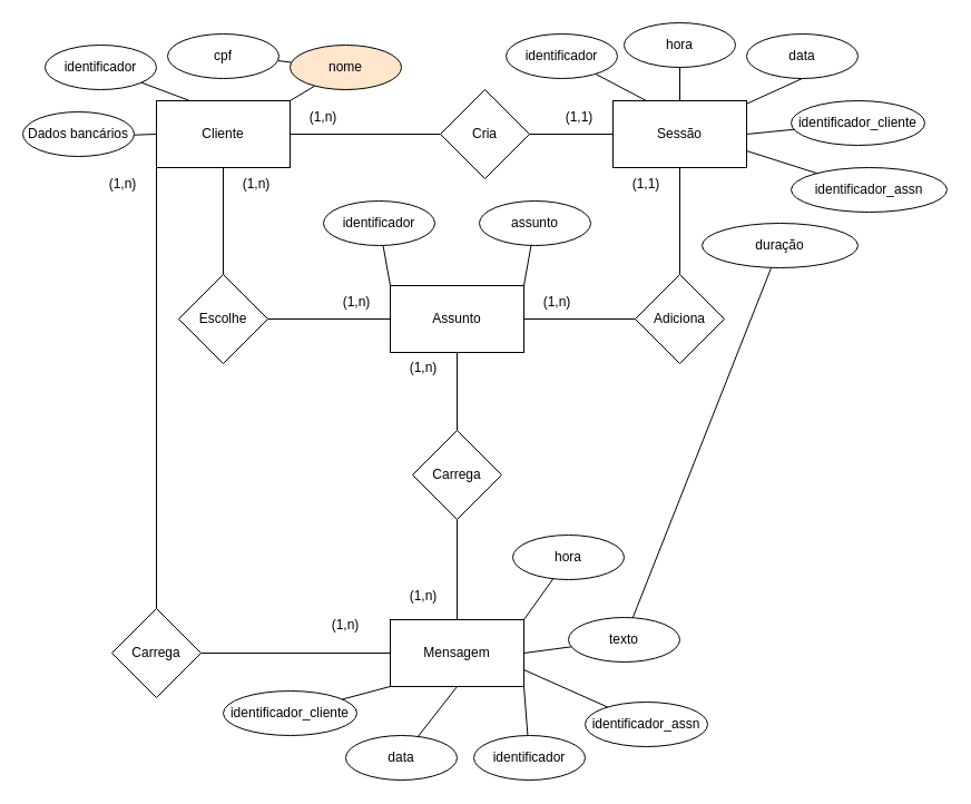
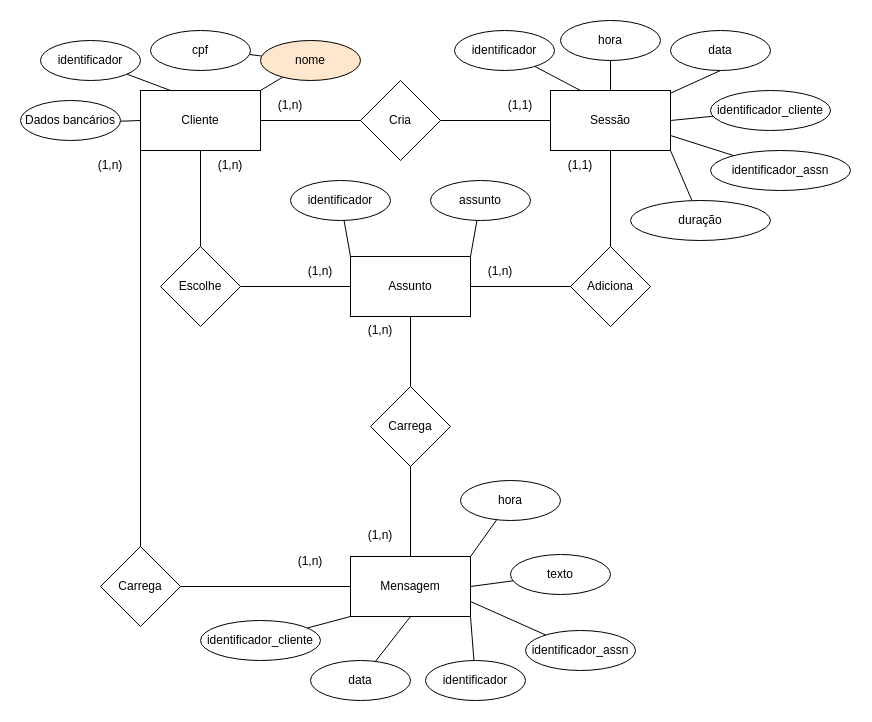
  <mxCell id="0" />
  <mxCell id="1" parent="0" />
  <mxCell id="2" value="" style="edgeStyle=none;rounded=0;orthogonalLoop=1;jettySize=auto;html=1;endArrow=none;endFill=0;" parent="1" source="4" target="11" edge="1"><mxGeometry relative="1" as="geometry" /></mxCell>
  <mxCell id="3" value="" style="edgeStyle=none;rounded=0;orthogonalLoop=1;jettySize=auto;html=1;endArrow=none;endFill=0;" parent="1" source="4" target="14" edge="1"><mxGeometry relative="1" as="geometry" /></mxCell>
  <mxCell id="4" value="Cliente" style="rounded=0;whiteSpace=wrap;html=1;" parent="1" vertex="1"><mxGeometry x="140" y="90" width="120" height="60" as="geometry" /></mxCell>
  <mxCell id="5" value="" style="edgeStyle=none;rounded=0;orthogonalLoop=1;jettySize=auto;html=1;endArrow=none;endFill=0;" parent="1" source="7" target="16" edge="1"><mxGeometry relative="1" as="geometry" /></mxCell>
  <mxCell id="6" style="edgeStyle=none;rounded=0;orthogonalLoop=1;jettySize=auto;html=1;entryX=0.5;entryY=1;entryDx=0;entryDy=0;endArrow=none;endFill=0;" parent="1" source="7" target="36" edge="1"><mxGeometry relative="1" as="geometry" /></mxCell>
  <mxCell id="7" value="Sessão" style="rounded=0;whiteSpace=wrap;html=1;" parent="1" vertex="1"><mxGeometry x="550" y="90" width="120" height="60" as="geometry" /></mxCell>
  <mxCell id="8" value="" style="edgeStyle=none;rounded=0;orthogonalLoop=1;jettySize=auto;html=1;endArrow=none;endFill=0;" parent="1" source="9" target="18" edge="1"><mxGeometry relative="1" as="geometry" /></mxCell>
  <mxCell id="9" value="Assunto" style="rounded=0;whiteSpace=wrap;html=1;" parent="1" vertex="1"><mxGeometry x="350" y="256" width="120" height="60" as="geometry" /></mxCell>
  <mxCell id="10" style="edgeStyle=none;rounded=0;orthogonalLoop=1;jettySize=auto;html=1;entryX=0;entryY=0.5;entryDx=0;entryDy=0;endArrow=none;endFill=0;" parent="1" source="11" target="7" edge="1"><mxGeometry relative="1" as="geometry" /></mxCell>
- <mxCell id="11" value="Cria" style="rhombus;whiteSpace=wrap;html=1;rounded=0;" parent="1" vertex="1"><mxGeometry x="395" y="80" width="80" height="80" as="geometry" /></mxCell>
+ <mxCell id="11" value="Cria" style="rhombus;whiteSpace=wrap;html=1;rounded=0;" parent="1" vertex="1"><mxGeometry x="360" y="80" width="80" height="80" as="geometry" /></mxCell>
  <mxCell id="12" style="edgeStyle=none;rounded=0;orthogonalLoop=1;jettySize=auto;html=1;entryX=0.5;entryY=0;entryDx=0;entryDy=0;endArrow=none;endFill=0;" parent="1" edge="1"><mxGeometry relative="1" as="geometry"><mxPoint x="613.333" y="296.667" as="sourcePoint" /></mxGeometry></mxCell>
  <mxCell id="13" style="edgeStyle=none;rounded=0;orthogonalLoop=1;jettySize=auto;html=1;entryX=0;entryY=0.5;entryDx=0;entryDy=0;endArrow=none;endFill=0;" parent="1" source="14" target="9" edge="1"><mxGeometry relative="1" as="geometry" /></mxCell>
  <mxCell id="14" value="Escolhe" style="rhombus;whiteSpace=wrap;html=1;rounded=0;" parent="1" vertex="1"><mxGeometry x="160" y="246" width="80" height="80" as="geometry" /></mxCell>
  <mxCell id="15" style="edgeStyle=none;rounded=0;orthogonalLoop=1;jettySize=auto;html=1;entryX=1;entryY=0.5;entryDx=0;entryDy=0;endArrow=none;endFill=0;" parent="1" source="16" target="9" edge="1"><mxGeometry relative="1" as="geometry" /></mxCell>
  <mxCell id="16" value="Adiciona" style="rhombus;whiteSpace=wrap;html=1;rounded=0;" parent="1" vertex="1"><mxGeometry x="570" y="246" width="80" height="80" as="geometry" /></mxCell>
  <mxCell id="17" value="" style="edgeStyle=none;rounded=0;orthogonalLoop=1;jettySize=auto;html=1;endArrow=none;endFill=0;" parent="1" source="18" target="19" edge="1"><mxGeometry relative="1" as="geometry" /></mxCell>
  <mxCell id="18" value="Carrega" style="rhombus;whiteSpace=wrap;html=1;rounded=0;" parent="1" vertex="1"><mxGeometry x="370" y="386" width="80" height="80" as="geometry" /></mxCell>
  <mxCell id="19" value="Mensagem" style="whiteSpace=wrap;html=1;rounded=0;" parent="1" vertex="1"><mxGeometry x="350" y="556" width="120" height="60" as="geometry" /></mxCell>
  <mxCell id="20" value="(1,n)" style="text;html=1;strokeColor=none;fillColor=none;align=center;verticalAlign=middle;whiteSpace=wrap;rounded=0;" parent="1" vertex="1"><mxGeometry x="260" y="90" width="60" height="30" as="geometry" /></mxCell>
  <mxCell id="21" value="(1,1)" style="text;html=1;strokeColor=none;fillColor=none;align=center;verticalAlign=middle;whiteSpace=wrap;rounded=0;" parent="1" vertex="1"><mxGeometry x="490" y="90" width="60" height="30" as="geometry" /></mxCell>
  <mxCell id="22" value="(1,n)" style="text;html=1;strokeColor=none;fillColor=none;align=center;verticalAlign=middle;whiteSpace=wrap;rounded=0;" parent="1" vertex="1"><mxGeometry x="200" y="150" width="60" height="30" as="geometry" /></mxCell>
  <mxCell id="23" value="(1,n)" style="text;html=1;strokeColor=none;fillColor=none;align=center;verticalAlign=middle;whiteSpace=wrap;rounded=0;" parent="1" vertex="1"><mxGeometry x="290" y="256" width="60" height="30" as="geometry" /></mxCell>
  <mxCell id="24" value="(1,n)" style="text;html=1;strokeColor=none;fillColor=none;align=center;verticalAlign=middle;whiteSpace=wrap;rounded=0;" parent="1" vertex="1"><mxGeometry x="470" y="256" width="60" height="30" as="geometry" /></mxCell>
  <mxCell id="25" value="(1,1)" style="text;html=1;strokeColor=none;fillColor=none;align=center;verticalAlign=middle;whiteSpace=wrap;rounded=0;" parent="1" vertex="1"><mxGeometry x="550" y="150" width="60" height="30" as="geometry" /></mxCell>
  <mxCell id="26" value="(1,n)" style="text;html=1;strokeColor=none;fillColor=none;align=center;verticalAlign=middle;whiteSpace=wrap;rounded=0;" parent="1" vertex="1"><mxGeometry x="350" y="315" width="60" height="30" as="geometry" /></mxCell>
  <mxCell id="27" value="(1,n)" style="text;html=1;strokeColor=none;fillColor=none;align=center;verticalAlign=middle;whiteSpace=wrap;rounded=0;" parent="1" vertex="1"><mxGeometry x="350" y="520" width="60" height="30" as="geometry" /></mxCell>
  <mxCell id="28" style="edgeStyle=none;rounded=0;orthogonalLoop=1;jettySize=auto;html=1;entryX=0.25;entryY=0;entryDx=0;entryDy=0;endArrow=none;endFill=0;" parent="1" source="29" target="4" edge="1"><mxGeometry relative="1" as="geometry" /></mxCell>
  <mxCell id="29" value="identificador" style="ellipse;whiteSpace=wrap;html=1;align=center;" parent="1" vertex="1"><mxGeometry y="40" width="100" height="40" as="geometry" x="40" /></mxCell>
  <mxCell id="30" style="edgeStyle=none;rounded=0;orthogonalLoop=1;jettySize=auto;html=1;endArrow=none;endFill=0;" parent="1" source="31" target="33" edge="1"><mxGeometry relative="1" as="geometry" /></mxCell>
  <mxCell id="31" value="cpf" style="ellipse;whiteSpace=wrap;html=1;align=center;" parent="1" vertex="1"><mxGeometry x="150" y="30" width="100" height="40" as="geometry" /></mxCell>
  <mxCell id="32" style="edgeStyle=none;rounded=0;orthogonalLoop=1;jettySize=auto;html=1;entryX=1;entryY=0;entryDx=0;entryDy=0;endArrow=none;endFill=0;" parent="1" source="33" target="4" edge="1"><mxGeometry relative="1" as="geometry" /></mxCell>
  <mxCell id="33" value="nome" style="ellipse;whiteSpace=wrap;html=1;align=center;fillColor=#ffe6cc;" parent="1" vertex="1"><mxGeometry x="260" y="40" width="100" height="40" as="geometry" /></mxCell>
  <mxCell id="34" value="" style="edgeStyle=none;rounded=0;orthogonalLoop=1;jettySize=auto;html=1;endArrow=none;endFill=0;entryX=0;entryY=0.5;entryDx=0;entryDy=0;" parent="1" source="35" target="4" edge="1"><mxGeometry relative="1" as="geometry" /></mxCell>
  <mxCell id="35" value="Dados bancários" style="ellipse;whiteSpace=wrap;html=1;align=center;" parent="1" vertex="1"><mxGeometry x="20" y="100" width="100" height="40" as="geometry" /></mxCell>
  <mxCell id="36" value="data" style="ellipse;whiteSpace=wrap;html=1;align=center;" parent="1" vertex="1"><mxGeometry x="670" y="30" width="100" height="40" as="geometry" /></mxCell>
  <mxCell id="37" style="edgeStyle=none;rounded=0;orthogonalLoop=1;jettySize=auto;html=1;entryX=0.5;entryY=0;entryDx=0;entryDy=0;endArrow=none;endFill=0;" parent="1" source="38" target="7" edge="1"><mxGeometry relative="1" as="geometry" /></mxCell>
  <mxCell id="38" value="hora" style="ellipse;whiteSpace=wrap;html=1;align=center;" parent="1" vertex="1"><mxGeometry x="560" y="20" width="100" height="40" as="geometry" /></mxCell>
  <mxCell id="39" style="edgeStyle=none;rounded=0;orthogonalLoop=1;jettySize=auto;html=1;entryX=1;entryY=0.5;entryDx=0;entryDy=0;endArrow=none;endFill=0;" parent="1" source="40" target="7" edge="1"><mxGeometry relative="1" as="geometry" /></mxCell>
  <mxCell id="40" value="identificador_cliente" style="ellipse;whiteSpace=wrap;html=1;align=center;" parent="1" vertex="1"><mxGeometry x="710" y="90" width="120" height="40" as="geometry" /></mxCell>
  <mxCell id="41" style="edgeStyle=none;rounded=0;orthogonalLoop=1;jettySize=auto;html=1;entryX=1;entryY=0.75;entryDx=0;entryDy=0;endArrow=none;endFill=0;" parent="1" source="42" target="7" edge="1"><mxGeometry relative="1" as="geometry" /></mxCell>
  <mxCell id="42" value="identificador_assn" style="ellipse;whiteSpace=wrap;html=1;align=center;" parent="1" vertex="1"><mxGeometry x="710" y="150" width="140" height="40" as="geometry" /></mxCell>
  <mxCell id="43" style="edgeStyle=none;rounded=0;orthogonalLoop=1;jettySize=auto;html=1;entryX=0.25;entryY=0;entryDx=0;entryDy=0;endArrow=none;endFill=0;" parent="1" source="44" target="7" edge="1"><mxGeometry relative="1" as="geometry" /></mxCell>
  <mxCell id="44" value="identificador" style="ellipse;whiteSpace=wrap;html=1;align=center;" parent="1" vertex="1"><mxGeometry x="454" y="30" width="100" height="40" as="geometry" /></mxCell>
  <mxCell id="45" style="edgeStyle=none;rounded=0;orthogonalLoop=1;jettySize=auto;html=1;entryX=0;entryY=0;entryDx=0;entryDy=0;endArrow=none;endFill=0;" parent="1" source="46" target="9" edge="1"><mxGeometry relative="1" as="geometry" /></mxCell>
  <mxCell id="46" value="identificador" style="ellipse;whiteSpace=wrap;html=1;align=center;" parent="1" vertex="1"><mxGeometry x="290" y="180" width="100" height="40" as="geometry" /></mxCell>
  <mxCell id="47" style="edgeStyle=none;rounded=0;orthogonalLoop=1;jettySize=auto;html=1;entryX=0;entryY=0;entryDx=0;entryDy=0;endArrow=none;endFill=0;" parent="1" source="48" target="24" edge="1"><mxGeometry relative="1" as="geometry" /></mxCell>
  <mxCell id="48" value="assunto" style="ellipse;whiteSpace=wrap;html=1;align=center;" parent="1" vertex="1"><mxGeometry x="430" y="180" width="100" height="40" as="geometry" /></mxCell>
  <mxCell id="49" style="edgeStyle=none;rounded=0;orthogonalLoop=1;jettySize=auto;html=1;entryX=1;entryY=0;entryDx=0;entryDy=0;endArrow=none;endFill=0;" parent="1" source="50" target="19" edge="1"><mxGeometry relative="1" as="geometry" /></mxCell>
  <mxCell id="50" value="hora" style="ellipse;whiteSpace=wrap;html=1;align=center;" parent="1" vertex="1"><mxGeometry x="460" y="480" width="100" height="40" as="geometry" /></mxCell>
  <mxCell id="51" style="edgeStyle=none;rounded=0;orthogonalLoop=1;jettySize=auto;html=1;entryX=1;entryY=0.5;entryDx=0;entryDy=0;endArrow=none;endFill=0;" parent="1" source="52" target="19" edge="1"><mxGeometry relative="1" as="geometry" /></mxCell>
  <mxCell id="52" value="texto" style="ellipse;whiteSpace=wrap;html=1;align=center;" parent="1" vertex="1"><mxGeometry x="510" y="554" width="100" height="40" as="geometry" /></mxCell>
  <mxCell id="53" style="edgeStyle=none;rounded=0;orthogonalLoop=1;jettySize=auto;html=1;entryX=0.5;entryY=1;entryDx=0;entryDy=0;endArrow=none;endFill=0;" parent="1" source="54" target="19" edge="1"><mxGeometry relative="1" as="geometry" /></mxCell>
  <mxCell id="54" value="data" style="ellipse;whiteSpace=wrap;html=1;align=center;" parent="1" vertex="1"><mxGeometry x="310" y="660" width="100" height="40" as="geometry" /></mxCell>
  <mxCell id="55" style="edgeStyle=none;rounded=0;orthogonalLoop=1;jettySize=auto;html=1;entryX=1;entryY=1;entryDx=0;entryDy=0;endArrow=none;endFill=0;" parent="1" source="56" target="19" edge="1"><mxGeometry relative="1" as="geometry" /></mxCell>
  <mxCell id="56" value="identificador" style="ellipse;whiteSpace=wrap;html=1;align=center;" parent="1" vertex="1"><mxGeometry x="425" y="660" width="100" height="40" as="geometry" /></mxCell>
- <mxCell id="57" style="edgeStyle=none;rounded=0;orthogonalLoop=1;jettySize=auto;html=1;endArrow=none;endFill=0;" parent="1" source="58" target="52" edge="1"><mxGeometry relative="1" as="geometry" /></mxCell>
+ <mxCell id="57" style="edgeStyle=none;rounded=0;orthogonalLoop=1;jettySize=auto;html=1;entryX=1;entryY=1;entryDx=0;entryDy=0;endArrow=none;endFill=0;" parent="1" source="58" target="7" edge="1"><mxGeometry relative="1" as="geometry" /></mxCell>
  <mxCell id="58" value="duração" style="ellipse;whiteSpace=wrap;html=1;align=center;" parent="1" vertex="1"><mxGeometry x="630" y="200" width="140" height="40" as="geometry" /></mxCell>
  <mxCell id="59" style="edgeStyle=none;rounded=0;orthogonalLoop=1;jettySize=auto;html=1;entryX=1;entryY=0.75;entryDx=0;entryDy=0;endArrow=none;endFill=0;" parent="1" source="60" target="19" edge="1"><mxGeometry relative="1" as="geometry" /></mxCell>
  <mxCell id="60" value="identificador_assn" style="ellipse;whiteSpace=wrap;html=1;align=center;" parent="1" vertex="1"><mxGeometry x="525" y="630" width="110" height="40" as="geometry" /></mxCell>
  <mxCell id="61" style="edgeStyle=none;rounded=0;orthogonalLoop=1;jettySize=auto;html=1;entryX=0;entryY=1;entryDx=0;entryDy=0;endArrow=none;endFill=0;" parent="1" source="63" target="4" edge="1"><mxGeometry relative="1" as="geometry" /></mxCell>
  <mxCell id="62" style="edgeStyle=none;rounded=0;orthogonalLoop=1;jettySize=auto;html=1;entryX=0;entryY=0.5;entryDx=0;entryDy=0;endArrow=none;endFill=0;" parent="1" source="63" target="19" edge="1"><mxGeometry relative="1" as="geometry" /></mxCell>
  <mxCell id="63" value="Carrega" style="rhombus;whiteSpace=wrap;html=1;" parent="1" vertex="1"><mxGeometry x="100" y="546" width="80" height="80" as="geometry" /></mxCell>
  <mxCell id="64" value="(1,n)" style="text;html=1;strokeColor=none;fillColor=none;align=center;verticalAlign=middle;whiteSpace=wrap;rounded=0;" parent="1" vertex="1"><mxGeometry x="280" y="546" width="60" height="30" as="geometry" /></mxCell>
  <mxCell id="65" value="(1,n)" style="text;html=1;strokeColor=none;fillColor=none;align=center;verticalAlign=middle;whiteSpace=wrap;rounded=0;" parent="1" vertex="1"><mxGeometry x="80" y="150" width="60" height="30" as="geometry" /></mxCell>
  <mxCell id="66" style="edgeStyle=none;rounded=0;orthogonalLoop=1;jettySize=auto;html=1;entryX=0;entryY=1;entryDx=0;entryDy=0;endArrow=none;endFill=0;startArrow=none;startFill=0;" parent="1" source="67" target="19" edge="1"><mxGeometry relative="1" as="geometry" /></mxCell>
  <mxCell id="67" value="identificador_cliente" style="ellipse;whiteSpace=wrap;html=1;align=center;" parent="1" vertex="1"><mxGeometry x="200" y="620" width="120" height="40" as="geometry" /></mxCell>
